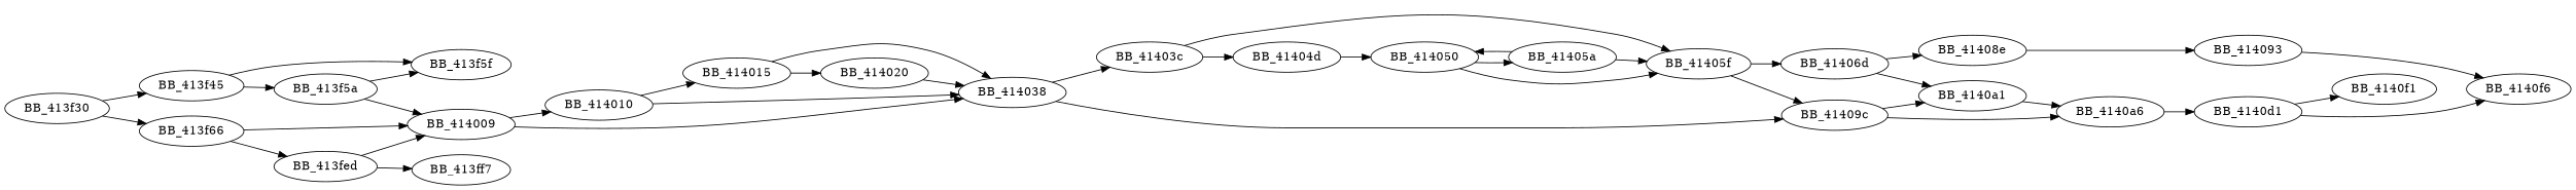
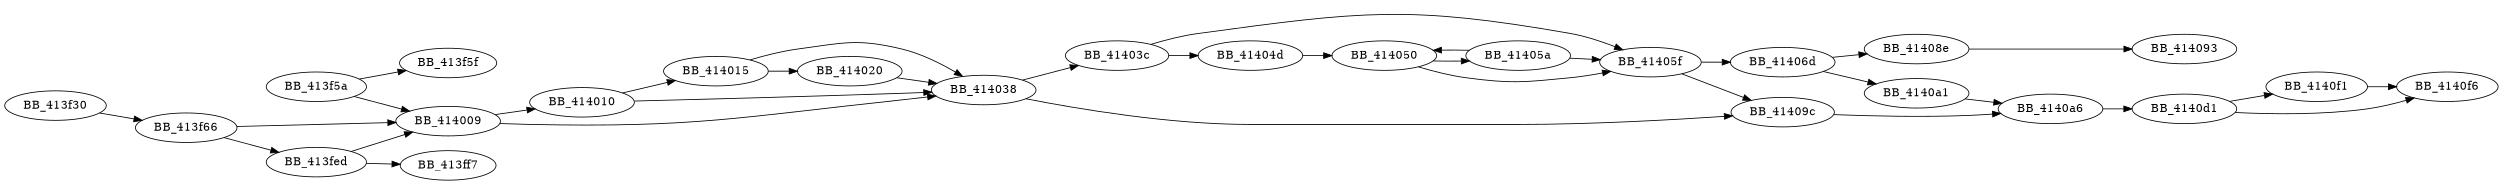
  digraph {
    rankdir=LR
    BB_413f30
-   BB_413f45
    BB_413f66
    BB_413f5a
    BB_413f5f
    BB_413fed
    BB_414009
    BB_413ff7
    BB_414010
    BB_414038
    BB_414015
    BB_41403c
    BB_41409c
    BB_414020
    BB_41404d
    BB_41405f
    BB_4140a1
    BB_4140a6
    BB_414050
    BB_41406d
    BB_4140d1
    BB_41405a
    BB_41408e
    BB_414093
    BB_4140f1
    BB_4140f6
-   BB_413f30 -> BB_413f45
    BB_413f30 -> BB_413f66
-   BB_413f45 -> BB_413f5a
-   BB_413f45 -> BB_413f5f
    BB_413f66 -> BB_413fed
    BB_413f66 -> BB_414009
    BB_413f5a -> BB_413f5f
    BB_413f5a -> BB_414009
    BB_413fed -> BB_414009
    BB_413fed -> BB_413ff7
    BB_414009 -> BB_414010
    BB_414009 -> BB_414038
    BB_414010 -> BB_414038
    BB_414010 -> BB_414015
    BB_414038 -> BB_41403c
    BB_414038 -> BB_41409c
    BB_414015 -> BB_414038
    BB_414015 -> BB_414020
    BB_41403c -> BB_41404d
    BB_41403c -> BB_41405f
-   BB_41409c -> BB_4140a1
    BB_41409c -> BB_4140a6
    BB_414020 -> BB_414038
    BB_41404d -> BB_414050
    BB_41405f -> BB_41409c
    BB_41405f -> BB_41406d
    BB_4140a1 -> BB_4140a6
    BB_4140a6 -> BB_4140d1
    BB_414050 -> BB_41405f
    BB_414050 -> BB_41405a
    BB_41406d -> BB_4140a1
    BB_41406d -> BB_41408e
    BB_4140d1 -> BB_4140f1
    BB_4140d1 -> BB_4140f6
    BB_41405a -> BB_41405f
    BB_41405a -> BB_414050
    BB_41408e -> BB_414093
-   BB_414093 -> BB_4140f6
+   BB_4140f1 -> BB_4140f6
  }
